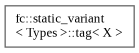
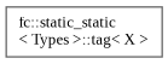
  digraph {
    rankdir=LR
    fontname="Liberation Serif"
-   n1 [color=gray40 fillcolor=white fontname="Liberation Serif" fontsize=10 height=0.2 label="fc::static_variant\l\< Types \>::tag\< X \>" shape=record style=filled width=0.4]
+   n1 [color=gray40 fillcolor=white fontname="Liberation Serif" fontsize=10 height=0.2 label="fc::static_static\l\< Types \>::tag\< X \>" shape=record style=filled width=0.4]
  }
